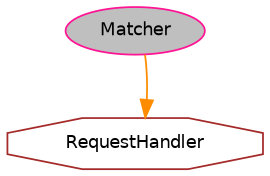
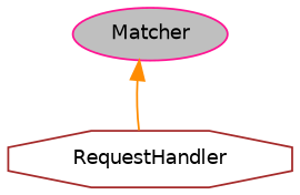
  digraph {
    node [fontname=Helvetica fontsize=10 style=filled]
    n1 [color=deeppink fillcolor=grey75 fontcolor=black height=0.2 label=Matcher shape=ellipse width=0.4]
    n2 [color=brown fillcolor=white height=0.2 label=RequestHandler shape=octagon width=0.4]
-   n2 -> n1 [color=darkorange dir=back fontname=Helvetica fontsize=10 labelfontname=Helvetica labelfontsize=10 style=solid]
+   n1 -> n2 [color=darkorange dir=back fontname=Helvetica fontsize=10 labelfontname=Helvetica labelfontsize=10 style=solid]
  }
